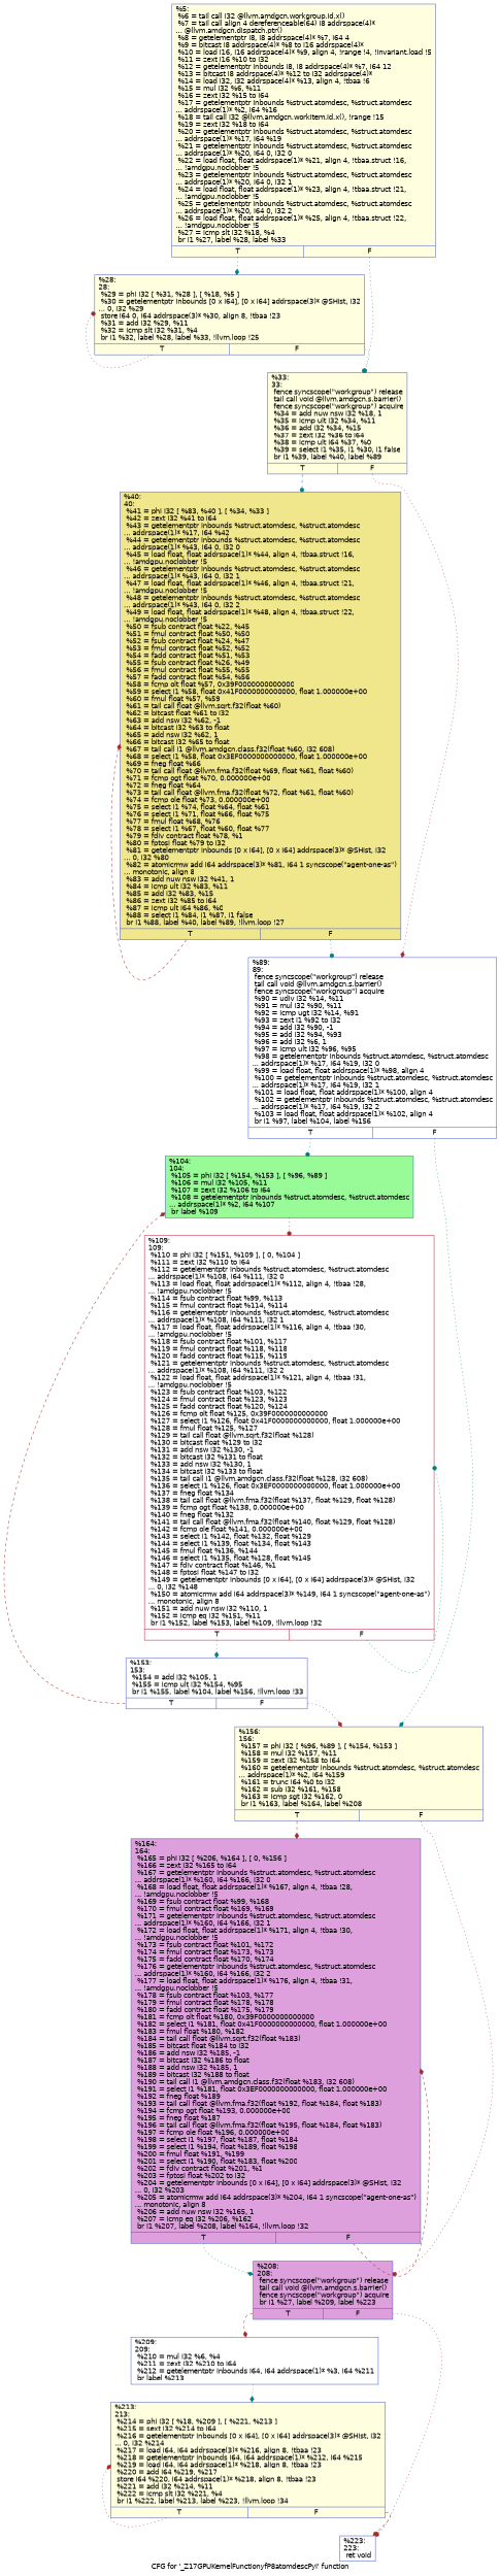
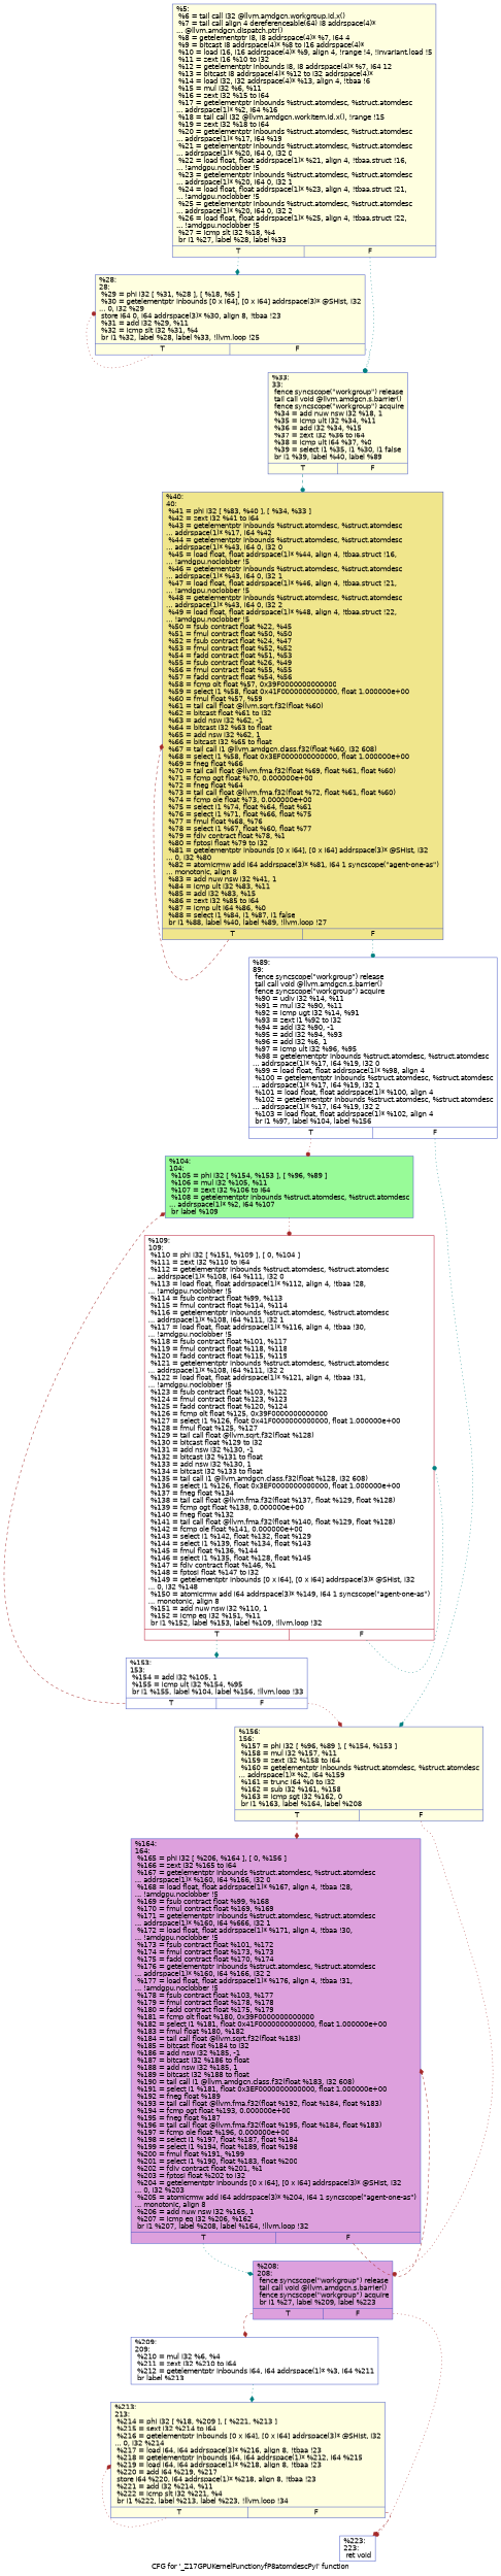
  digraph {
    fontname="DejaVu Sans"
    label="CFG for '_Z17GPUKernelFunctionyfP8atomdescPyi' function"
    node [color="#3d50c3ff" fillcolor=lightyellow fontname="DejaVu Sans" shape=record style=filled]
    edge [arrowhead=diamond color=brown fontname="DejaVu Sans" style=dotted tailport=s0]
    n1 [label="{%5:\l  %6 = tail call i32 @llvm.amdgcn.workgroup.id.x()\l  %7 = tail call align 4 dereferenceable(64) i8 addrspace(4)*\l... @llvm.amdgcn.dispatch.ptr()\l  %8 = getelementptr i8, i8 addrspace(4)* %7, i64 4\l  %9 = bitcast i8 addrspace(4)* %8 to i16 addrspace(4)*\l  %10 = load i16, i16 addrspace(4)* %9, align 4, !range !4, !invariant.load !5\l  %11 = zext i16 %10 to i32\l  %12 = getelementptr inbounds i8, i8 addrspace(4)* %7, i64 12\l  %13 = bitcast i8 addrspace(4)* %12 to i32 addrspace(4)*\l  %14 = load i32, i32 addrspace(4)* %13, align 4, !tbaa !6\l  %15 = mul i32 %6, %11\l  %16 = zext i32 %15 to i64\l  %17 = getelementptr inbounds %struct.atomdesc, %struct.atomdesc\l... addrspace(1)* %2, i64 %16\l  %18 = tail call i32 @llvm.amdgcn.workitem.id.x(), !range !15\l  %19 = zext i32 %18 to i64\l  %20 = getelementptr inbounds %struct.atomdesc, %struct.atomdesc\l... addrspace(1)* %17, i64 %19\l  %21 = getelementptr inbounds %struct.atomdesc, %struct.atomdesc\l... addrspace(1)* %20, i64 0, i32 0\l  %22 = load float, float addrspace(1)* %21, align 4, !tbaa.struct !16,\l... !amdgpu.noclobber !5\l  %23 = getelementptr inbounds %struct.atomdesc, %struct.atomdesc\l... addrspace(1)* %20, i64 0, i32 1\l  %24 = load float, float addrspace(1)* %23, align 4, !tbaa.struct !21,\l... !amdgpu.noclobber !5\l  %25 = getelementptr inbounds %struct.atomdesc, %struct.atomdesc\l... addrspace(1)* %20, i64 0, i32 2\l  %26 = load float, float addrspace(1)* %25, align 4, !tbaa.struct !22,\l... !amdgpu.noclobber !5\l  %27 = icmp slt i32 %18, %4\l  br i1 %27, label %28, label %33\l|{<s0>T|<s1>F}}"]
    n2 [label="{%28:\l28:                                               \l  %29 = phi i32 [ %31, %28 ], [ %18, %5 ]\l  %30 = getelementptr inbounds [0 x i64], [0 x i64] addrspace(3)* @SHist, i32\l... 0, i32 %29\l  store i64 0, i64 addrspace(3)* %30, align 8, !tbaa !23\l  %31 = add i32 %29, %11\l  %32 = icmp slt i32 %31, %4\l  br i1 %32, label %28, label %33, !llvm.loop !25\l|{<s0>T|<s1>F}}"]
    n3 [label="{%33:\l33:                                               \l  fence syncscope(\"workgroup\") release\l  tail call void @llvm.amdgcn.s.barrier()\l  fence syncscope(\"workgroup\") acquire\l  %34 = add nuw nsw i32 %18, 1\l  %35 = icmp ult i32 %34, %11\l  %36 = add i32 %34, %15\l  %37 = zext i32 %36 to i64\l  %38 = icmp ult i64 %37, %0\l  %39 = select i1 %35, i1 %30, i1 false\l  br i1 %39, label %40, label %89\l|{<s0>T|<s1>F}}"]
    n4 [fillcolor=khaki label="{%40:\l40:                                               \l  %41 = phi i32 [ %83, %40 ], [ %34, %33 ]\l  %42 = zext i32 %41 to i64\l  %43 = getelementptr inbounds %struct.atomdesc, %struct.atomdesc\l... addrspace(1)* %17, i64 %42\l  %44 = getelementptr inbounds %struct.atomdesc, %struct.atomdesc\l... addrspace(1)* %43, i64 0, i32 0\l  %45 = load float, float addrspace(1)* %44, align 4, !tbaa.struct !16,\l... !amdgpu.noclobber !5\l  %46 = getelementptr inbounds %struct.atomdesc, %struct.atomdesc\l... addrspace(1)* %43, i64 0, i32 1\l  %47 = load float, float addrspace(1)* %46, align 4, !tbaa.struct !21,\l... !amdgpu.noclobber !5\l  %48 = getelementptr inbounds %struct.atomdesc, %struct.atomdesc\l... addrspace(1)* %43, i64 0, i32 2\l  %49 = load float, float addrspace(1)* %48, align 4, !tbaa.struct !22,\l... !amdgpu.noclobber !5\l  %50 = fsub contract float %22, %45\l  %51 = fmul contract float %50, %50\l  %52 = fsub contract float %24, %47\l  %53 = fmul contract float %52, %52\l  %54 = fadd contract float %51, %53\l  %55 = fsub contract float %26, %49\l  %56 = fmul contract float %55, %55\l  %57 = fadd contract float %54, %56\l  %58 = fcmp olt float %57, 0x39F0000000000000\l  %59 = select i1 %58, float 0x41F0000000000000, float 1.000000e+00\l  %60 = fmul float %57, %59\l  %61 = tail call float @llvm.sqrt.f32(float %60)\l  %62 = bitcast float %61 to i32\l  %63 = add nsw i32 %62, -1\l  %64 = bitcast i32 %63 to float\l  %65 = add nsw i32 %62, 1\l  %66 = bitcast i32 %65 to float\l  %67 = tail call i1 @llvm.amdgcn.class.f32(float %60, i32 608)\l  %68 = select i1 %58, float 0x3EF0000000000000, float 1.000000e+00\l  %69 = fneg float %66\l  %70 = tail call float @llvm.fma.f32(float %69, float %61, float %60)\l  %71 = fcmp ogt float %70, 0.000000e+00\l  %72 = fneg float %64\l  %73 = tail call float @llvm.fma.f32(float %72, float %61, float %60)\l  %74 = fcmp ole float %73, 0.000000e+00\l  %75 = select i1 %74, float %64, float %61\l  %76 = select i1 %71, float %66, float %75\l  %77 = fmul float %68, %76\l  %78 = select i1 %67, float %60, float %77\l  %79 = fdiv contract float %78, %1\l  %80 = fptosi float %79 to i32\l  %81 = getelementptr inbounds [0 x i64], [0 x i64] addrspace(3)* @SHist, i32\l... 0, i32 %80\l  %82 = atomicrmw add i64 addrspace(3)* %81, i64 1 syncscope(\"agent-one-as\")\l... monotonic, align 8\l  %83 = add nuw nsw i32 %41, 1\l  %84 = icmp ult i32 %83, %11\l  %85 = add i32 %83, %15\l  %86 = zext i32 %85 to i64\l  %87 = icmp ult i64 %86, %0\l  %88 = select i1 %84, i1 %87, i1 false\l  br i1 %88, label %40, label %89, !llvm.loop !27\l|{<s0>T|<s1>F}}"]
    n5 [fillcolor=white label="{%89:\l89:                                               \l  fence syncscope(\"workgroup\") release\l  tail call void @llvm.amdgcn.s.barrier()\l  fence syncscope(\"workgroup\") acquire\l  %90 = udiv i32 %14, %11\l  %91 = mul i32 %90, %11\l  %92 = icmp ugt i32 %14, %91\l  %93 = zext i1 %92 to i32\l  %94 = add i32 %90, -1\l  %95 = add i32 %94, %93\l  %96 = add i32 %6, 1\l  %97 = icmp ult i32 %96, %95\l  %98 = getelementptr inbounds %struct.atomdesc, %struct.atomdesc\l... addrspace(1)* %17, i64 %19, i32 0\l  %99 = load float, float addrspace(1)* %98, align 4\l  %100 = getelementptr inbounds %struct.atomdesc, %struct.atomdesc\l... addrspace(1)* %17, i64 %19, i32 1\l  %101 = load float, float addrspace(1)* %100, align 4\l  %102 = getelementptr inbounds %struct.atomdesc, %struct.atomdesc\l... addrspace(1)* %17, i64 %19, i32 2\l  %103 = load float, float addrspace(1)* %102, align 4\l  br i1 %97, label %104, label %156\l|{<s0>T|<s1>F}}"]
    n6 [fillcolor=palegreen label="{%104:\l104:                                              \l  %105 = phi i32 [ %154, %153 ], [ %96, %89 ]\l  %106 = mul i32 %105, %11\l  %107 = zext i32 %106 to i64\l  %108 = getelementptr inbounds %struct.atomdesc, %struct.atomdesc\l... addrspace(1)* %2, i64 %107\l  br label %109\l}"]
    n7 [label="{%156:\l156:                                              \l  %157 = phi i32 [ %96, %89 ], [ %154, %153 ]\l  %158 = mul i32 %157, %11\l  %159 = zext i32 %158 to i64\l  %160 = getelementptr inbounds %struct.atomdesc, %struct.atomdesc\l... addrspace(1)* %2, i64 %159\l  %161 = trunc i64 %0 to i32\l  %162 = sub i32 %161, %158\l  %163 = icmp sgt i32 %162, 0\l  br i1 %163, label %164, label %208\l|{<s0>T|<s1>F}}"]
    n8 [color="#b70d28ff" fillcolor=white label="{%109:\l109:                                              \l  %110 = phi i32 [ %151, %109 ], [ 0, %104 ]\l  %111 = zext i32 %110 to i64\l  %112 = getelementptr inbounds %struct.atomdesc, %struct.atomdesc\l... addrspace(1)* %108, i64 %111, i32 0\l  %113 = load float, float addrspace(1)* %112, align 4, !tbaa !28,\l... !amdgpu.noclobber !5\l  %114 = fsub contract float %99, %113\l  %115 = fmul contract float %114, %114\l  %116 = getelementptr inbounds %struct.atomdesc, %struct.atomdesc\l... addrspace(1)* %108, i64 %111, i32 1\l  %117 = load float, float addrspace(1)* %116, align 4, !tbaa !30,\l... !amdgpu.noclobber !5\l  %118 = fsub contract float %101, %117\l  %119 = fmul contract float %118, %118\l  %120 = fadd contract float %115, %119\l  %121 = getelementptr inbounds %struct.atomdesc, %struct.atomdesc\l... addrspace(1)* %108, i64 %111, i32 2\l  %122 = load float, float addrspace(1)* %121, align 4, !tbaa !31,\l... !amdgpu.noclobber !5\l  %123 = fsub contract float %103, %122\l  %124 = fmul contract float %123, %123\l  %125 = fadd contract float %120, %124\l  %126 = fcmp olt float %125, 0x39F0000000000000\l  %127 = select i1 %126, float 0x41F0000000000000, float 1.000000e+00\l  %128 = fmul float %125, %127\l  %129 = tail call float @llvm.sqrt.f32(float %128)\l  %130 = bitcast float %129 to i32\l  %131 = add nsw i32 %130, -1\l  %132 = bitcast i32 %131 to float\l  %133 = add nsw i32 %130, 1\l  %134 = bitcast i32 %133 to float\l  %135 = tail call i1 @llvm.amdgcn.class.f32(float %128, i32 608)\l  %136 = select i1 %126, float 0x3EF0000000000000, float 1.000000e+00\l  %137 = fneg float %134\l  %138 = tail call float @llvm.fma.f32(float %137, float %129, float %128)\l  %139 = fcmp ogt float %138, 0.000000e+00\l  %140 = fneg float %132\l  %141 = tail call float @llvm.fma.f32(float %140, float %129, float %128)\l  %142 = fcmp ole float %141, 0.000000e+00\l  %143 = select i1 %142, float %132, float %129\l  %144 = select i1 %139, float %134, float %143\l  %145 = fmul float %136, %144\l  %146 = select i1 %135, float %128, float %145\l  %147 = fdiv contract float %146, %1\l  %148 = fptosi float %147 to i32\l  %149 = getelementptr inbounds [0 x i64], [0 x i64] addrspace(3)* @SHist, i32\l... 0, i32 %148\l  %150 = atomicrmw add i64 addrspace(3)* %149, i64 1 syncscope(\"agent-one-as\")\l... monotonic, align 8\l  %151 = add nuw nsw i32 %110, 1\l  %152 = icmp eq i32 %151, %11\l  br i1 %152, label %153, label %109, !llvm.loop !32\l|{<s0>T|<s1>F}}"]
-   n9 [fillcolor=plum label="{%164:\l164:                                              \l  %165 = phi i32 [ %206, %164 ], [ 0, %156 ]\l  %166 = zext i32 %165 to i64\l  %167 = getelementptr inbounds %struct.atomdesc, %struct.atomdesc\l... addrspace(1)* %160, i64 %166, i32 0\l  %168 = load float, float addrspace(1)* %167, align 4, !tbaa !28,\l... !amdgpu.noclobber !5\l  %169 = fsub contract float %99, %168\l  %170 = fmul contract float %169, %169\l  %171 = getelementptr inbounds %struct.atomdesc, %struct.atomdesc\l... addrspace(1)* %160, i64 %166, i32 1\l  %172 = load float, float addrspace(1)* %171, align 4, !tbaa !30,\l... !amdgpu.noclobber !5\l  %173 = fsub contract float %101, %172\l  %174 = fmul contract float %173, %173\l  %175 = fadd contract float %170, %174\l  %176 = getelementptr inbounds %struct.atomdesc, %struct.atomdesc\l... addrspace(1)* %160, i64 %166, i32 2\l  %177 = load float, float addrspace(1)* %176, align 4, !tbaa !31,\l... !amdgpu.noclobber !5\l  %178 = fsub contract float %103, %177\l  %179 = fmul contract float %178, %178\l  %180 = fadd contract float %175, %179\l  %181 = fcmp olt float %180, 0x39F0000000000000\l  %182 = select i1 %181, float 0x41F0000000000000, float 1.000000e+00\l  %183 = fmul float %180, %182\l  %184 = tail call float @llvm.sqrt.f32(float %183)\l  %185 = bitcast float %184 to i32\l  %186 = add nsw i32 %185, -1\l  %187 = bitcast i32 %186 to float\l  %188 = add nsw i32 %185, 1\l  %189 = bitcast i32 %188 to float\l  %190 = tail call i1 @llvm.amdgcn.class.f32(float %183, i32 608)\l  %191 = select i1 %181, float 0x3EF0000000000000, float 1.000000e+00\l  %192 = fneg float %189\l  %193 = tail call float @llvm.fma.f32(float %192, float %184, float %183)\l  %194 = fcmp ogt float %193, 0.000000e+00\l  %195 = fneg float %187\l  %196 = tail call float @llvm.fma.f32(float %195, float %184, float %183)\l  %197 = fcmp ole float %196, 0.000000e+00\l  %198 = select i1 %197, float %187, float %184\l  %199 = select i1 %194, float %189, float %198\l  %200 = fmul float %191, %199\l  %201 = select i1 %190, float %183, float %200\l  %202 = fdiv contract float %201, %1\l  %203 = fptosi float %202 to i32\l  %204 = getelementptr inbounds [0 x i64], [0 x i64] addrspace(3)* @SHist, i32\l... 0, i32 %203\l  %205 = atomicrmw add i64 addrspace(3)* %204, i64 1 syncscope(\"agent-one-as\")\l... monotonic, align 8\l  %206 = add nuw nsw i32 %165, 1\l  %207 = icmp eq i32 %206, %162\l  br i1 %207, label %208, label %164, !llvm.loop !32\l|{<s0>T|<s1>F}}"]
+   n9 [fillcolor=plum label="{%164:\l164:                                              \l  %165 = phi i32 [ %206, %164 ], [ 0, %156 ]\l  %166 = zext i32 %165 to i64\l  %167 = getelementptr inbounds %struct.atomdesc, %struct.atomdesc\l... addrspace(1)* %160, i64 %166, i32 0\l  %168 = load float, float addrspace(1)* %167, align 4, !tbaa !28,\l... !amdgpu.noclobber !5\l  %169 = fsub contract float %99, %168\l  %170 = fmul contract float %169, %169\l  %171 = getelementptr inbounds %struct.atomdesc, %struct.atomdesc\l... addrspace(1)* %160, i64 %666, i32 1\l  %172 = load float, float addrspace(1)* %171, align 4, !tbaa !30,\l... !amdgpu.noclobber !5\l  %173 = fsub contract float %101, %172\l  %174 = fmul contract float %173, %173\l  %175 = fadd contract float %170, %174\l  %176 = getelementptr inbounds %struct.atomdesc, %struct.atomdesc\l... addrspace(1)* %160, i64 %166, i32 2\l  %177 = load float, float addrspace(1)* %176, align 4, !tbaa !31,\l... !amdgpu.noclobber !5\l  %178 = fsub contract float %103, %177\l  %179 = fmul contract float %178, %178\l  %180 = fadd contract float %175, %179\l  %181 = fcmp olt float %180, 0x39F0000000000000\l  %182 = select i1 %181, float 0x41F0000000000000, float 1.000000e+00\l  %183 = fmul float %180, %182\l  %184 = tail call float @llvm.sqrt.f32(float %183)\l  %185 = bitcast float %184 to i32\l  %186 = add nsw i32 %185, -1\l  %187 = bitcast i32 %186 to float\l  %188 = add nsw i32 %185, 1\l  %189 = bitcast i32 %188 to float\l  %190 = tail call i1 @llvm.amdgcn.class.f32(float %183, i32 608)\l  %191 = select i1 %181, float 0x3EF0000000000000, float 1.000000e+00\l  %192 = fneg float %189\l  %193 = tail call float @llvm.fma.f32(float %192, float %184, float %183)\l  %194 = fcmp ogt float %193, 0.000000e+00\l  %195 = fneg float %187\l  %196 = tail call float @llvm.fma.f32(float %195, float %184, float %183)\l  %197 = fcmp ole float %196, 0.000000e+00\l  %198 = select i1 %197, float %187, float %184\l  %199 = select i1 %194, float %189, float %198\l  %200 = fmul float %191, %199\l  %201 = select i1 %190, float %183, float %200\l  %202 = fdiv contract float %201, %1\l  %203 = fptosi float %202 to i32\l  %204 = getelementptr inbounds [0 x i64], [0 x i64] addrspace(3)* @SHist, i32\l... 0, i32 %203\l  %205 = atomicrmw add i64 addrspace(3)* %204, i64 1 syncscope(\"agent-one-as\")\l... monotonic, align 8\l  %206 = add nuw nsw i32 %165, 1\l  %207 = icmp eq i32 %206, %162\l  br i1 %207, label %208, label %164, !llvm.loop !32\l|{<s0>T|<s1>F}}"]
    n10 [fillcolor=plum label="{%208:\l208:                                              \l  fence syncscope(\"workgroup\") release\l  tail call void @llvm.amdgcn.s.barrier()\l  fence syncscope(\"workgroup\") acquire\l  br i1 %27, label %209, label %223\l|{<s0>T|<s1>F}}"]
    n11 [fillcolor=white label="{%153:\l153:                                              \l  %154 = add i32 %105, 1\l  %155 = icmp ult i32 %154, %95\l  br i1 %155, label %104, label %156, !llvm.loop !33\l|{<s0>T|<s1>F}}"]
    n12 [fillcolor=white label="{%209:\l209:                                              \l  %210 = mul i32 %6, %4\l  %211 = zext i32 %210 to i64\l  %212 = getelementptr inbounds i64, i64 addrspace(1)* %3, i64 %211\l  br label %213\l}"]
    n13 [fillcolor=white label="{%223:\l223:                                              \l  ret void\l}"]
    n14 [label="{%213:\l213:                                              \l  %214 = phi i32 [ %18, %209 ], [ %221, %213 ]\l  %215 = sext i32 %214 to i64\l  %216 = getelementptr inbounds [0 x i64], [0 x i64] addrspace(3)* @SHist, i32\l... 0, i32 %214\l  %217 = load i64, i64 addrspace(3)* %216, align 8, !tbaa !23\l  %218 = getelementptr inbounds i64, i64 addrspace(1)* %212, i64 %215\l  %219 = load i64, i64 addrspace(1)* %218, align 8, !tbaa !23\l  %220 = add i64 %219, %217\l  store i64 %220, i64 addrspace(1)* %218, align 8, !tbaa !23\l  %221 = add i32 %214, %11\l  %222 = icmp slt i32 %221, %4\l  br i1 %222, label %213, label %223, !llvm.loop !34\l|{<s0>T|<s1>F}}"]
    n1 -> n2 [color=teal]
    n1 -> n3 [arrowhead=dot color=teal tailport=s1]
    n2 -> n2 [arrowhead=dot]
    n2 -> n3 [arrowhead=dot color=teal tailport=s1]
    n3 -> n4 [arrowhead=dot color=teal style=dashed]
-   n3 -> n5 [tailport=s1]
    n4 -> n4 [style=dashed]
    n4 -> n5 [arrowhead=dot color=teal tailport=s1]
-   n5 -> n6 [arrowhead=dot color=teal]
+   n5 -> n6 [arrowhead=dot]
    n5 -> n7 [color=teal tailport=s1]
    n6 -> n8 [arrowhead=dot]
    n7 -> n9 [style=dashed]
    n7 -> n10 [arrowhead=dot tailport=s1]
    n8 -> n8 [arrowhead=dot color=teal tailport=s1]
    n8 -> n11 [color=teal]
    n9 -> n9 [style=dashed tailport=s1]
    n9 -> n10 [color=teal]
    n10 -> n12 [style=dashed]
    n10 -> n13 [arrowhead=dot tailport=s1]
    n11 -> n6 [style=dashed]
    n11 -> n7 [tailport=s1]
    n12 -> n14 [color=teal]
    n14 -> n13 [style=dashed tailport=s1]
    n14 -> n14
  }
